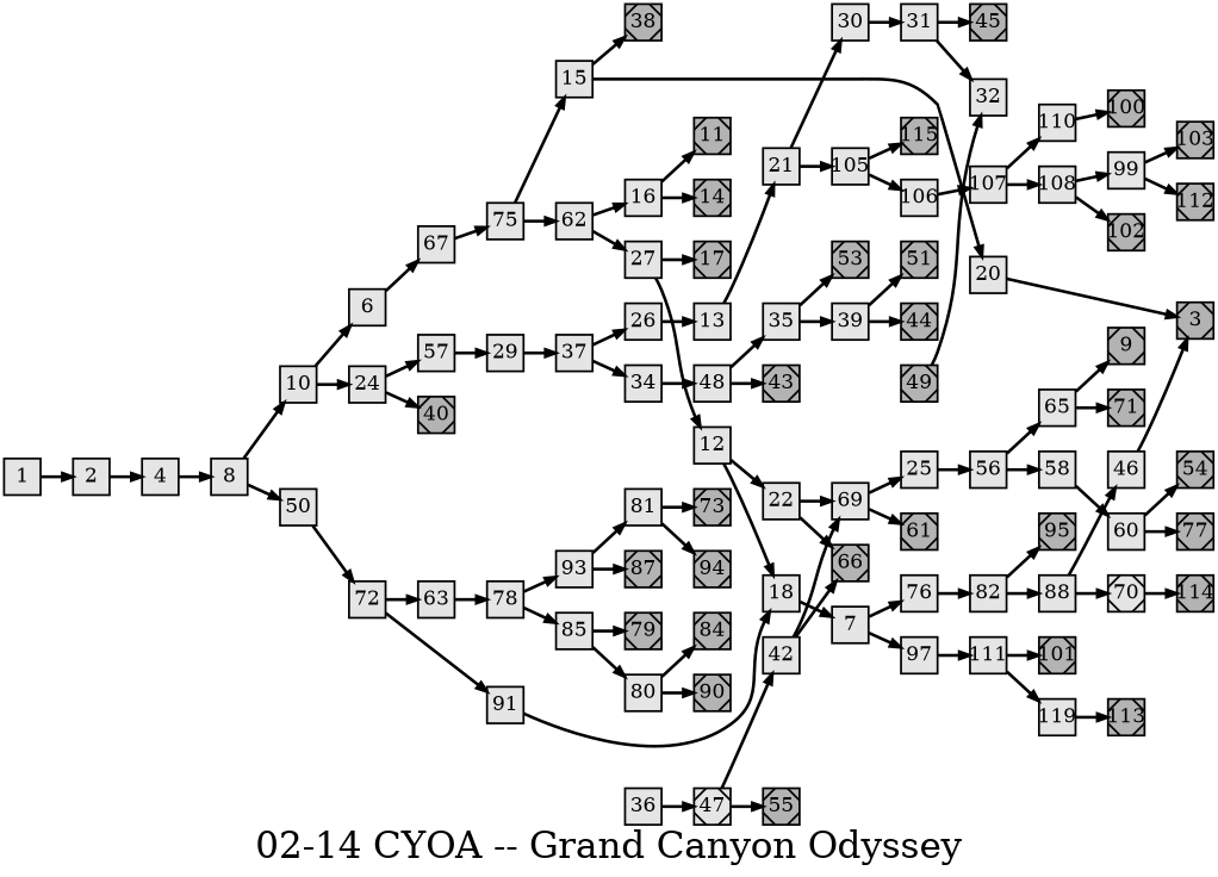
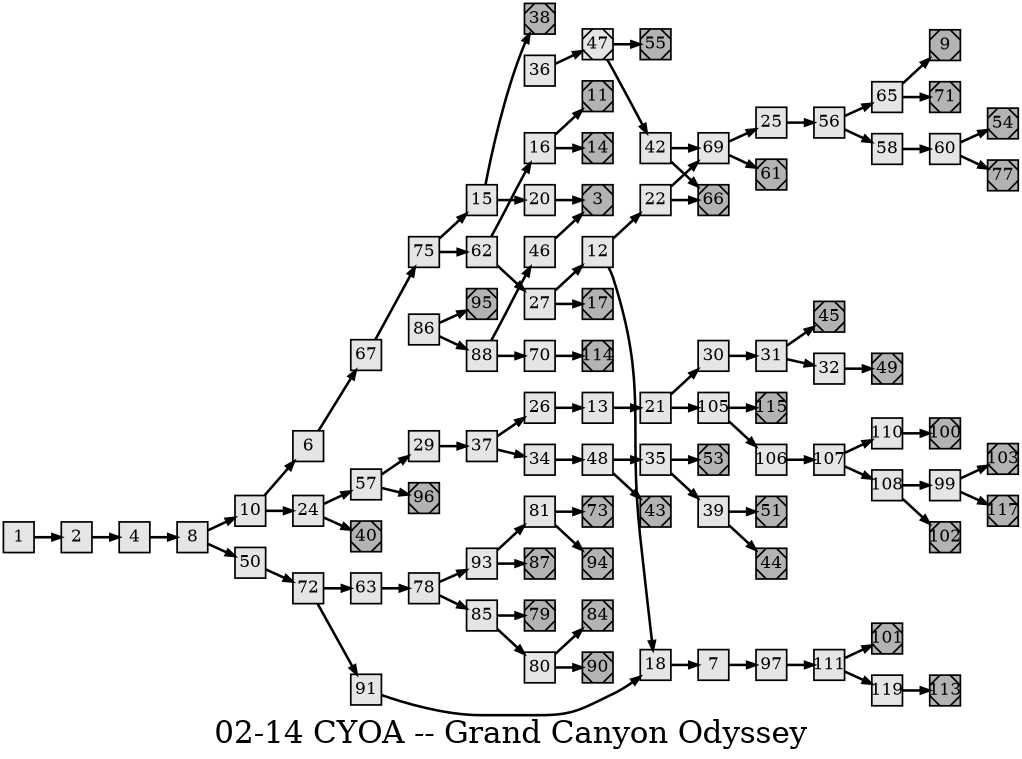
  digraph {
    fontsize=36
    label="02-14 CYOA -- Grand Canyon Odyssey"
    nodesep=0.35
    ordering=out
    rankdir=LR
    ranksep=0.45
    node [fillcolor=grey90 fixedsize=true fontsize=20 labelfloat=true margin="0,0" penwidth=2 regular=true shape=rect style=filled]
    edge [fontsize=12 labelfloat=true penwidth=3]
    1
    2
    4
    8
    10
    50
    3 [fillcolor=grey70 shape=Msquare]
    6
    24
    72
    67
    75
    15
    62
    7
-   76
    97
-   82
+   82 [label=86]
    111
    95 [fillcolor=grey70 shape=Msquare]
    88
    101 [fillcolor=grey70 shape=Msquare]
    n23 [label=119]
    57
    40 [fillcolor=grey70 shape=Msquare]
    47 [shape=Msquare]
    36
    63
    91
    9 [fillcolor=grey70 shape=Msquare]
    29
+   96 [fillcolor=grey70 shape=Msquare]
    11 [fillcolor=grey70 shape=Msquare]
    22
    69
    66 [fillcolor=grey70 shape=Msquare]
    12
    18
    25
    61 [fillcolor=grey70 shape=Msquare]
    13
    21
    30
    105
    31
    115 [fillcolor=grey70 shape=Msquare]
    106
    14 [fillcolor=grey70 shape=Msquare]
    38 [fillcolor=grey70 shape=Msquare]
    20
    16
    17 [fillcolor=grey70 shape=Msquare]
    45 [fillcolor=grey70 shape=Msquare]
    32
    107
    56
    37
    65
    58
    71 [fillcolor=grey70 shape=Msquare]
    60
    26
    27
    34
    48
    49 [fillcolor=grey70 shape=Msquare]
    35
    43 [fillcolor=grey70 shape=Msquare]
    53 [fillcolor=grey70 shape=Msquare]
    39
    51 [fillcolor=grey70 shape=Msquare]
    44 [fillcolor=grey70 shape=Msquare]
    42
    55 [fillcolor=grey70 shape=Msquare]
    46
    78
    54 [fillcolor=grey70 shape=Msquare]
    77 [fillcolor=grey70 shape=Msquare]
    93
    85
    81
    87 [fillcolor=grey70 shape=Msquare]
    79 [fillcolor=grey70 shape=Msquare]
    80
    114 [fillcolor=grey70 shape=Msquare]
-   70 [shape=Msquare]
+   70
    73 [fillcolor=grey70 shape=Msquare]
    94 [fillcolor=grey70 shape=Msquare]
    84 [fillcolor=grey70 shape=Msquare]
    90 [fillcolor=grey70 shape=Msquare]
    113 [fillcolor=grey70 shape=Msquare]
    103 [fillcolor=grey70 shape=Msquare]
    99
-   112 [fillcolor=grey70 shape=Msquare]
+   112 [fillcolor=grey70 shape=Msquare label=117]
    100 [fillcolor=grey70 shape=Msquare]
    102 [fillcolor=grey70 shape=Msquare]
    110
    108
    1 -> 2
    2 -> 4
    4 -> 8
    8 -> 10
    8 -> 50
    10 -> 6
    10 -> 24
    50 -> 72
    6 -> 67
    24 -> 57
    24 -> 40
    72 -> 63
    72 -> 91
    67 -> 75
    75 -> 15
    75 -> 62
    15 -> 38
    15 -> 20
    62 -> 16
    62 -> 27
-   7 -> 76
    7 -> 97
-   76 -> 82
    97 -> 111
    82 -> 95
    82 -> 88
    111 -> 101
    111 -> n23
    88 -> 46
    88 -> 70
    n23 -> 113
    57 -> 29
+   57 -> 96
    47 -> 42
    47 -> 55
    36 -> 47
    63 -> 78
    91 -> 18
    29 -> 37
    22 -> 69
    22 -> 66
    69 -> 25
    69 -> 61
    12 -> 22
    12 -> 18
    18 -> 7
    25 -> 56
    13 -> 21
    21 -> 30
    21 -> 105
    30 -> 31
    105 -> 115
    105 -> 106
    31 -> 45
    31 -> 32
    106 -> 107
    20 -> 3
    16 -> 11
    16 -> 14
-   49 -> 32
+   32 -> 49
    107 -> 110
    107 -> 108
    56 -> 65
    56 -> 58
    37 -> 26
    37 -> 34
    65 -> 9
    65 -> 71
    58 -> 60
    60 -> 54
    60 -> 77
    26 -> 13
    27 -> 12
    27 -> 17
    34 -> 48
    48 -> 35
    48 -> 43
    35 -> 53
    35 -> 39
    39 -> 51
    39 -> 44
    42 -> 69
    42 -> 66
    46 -> 3
    78 -> 93
    78 -> 85
    93 -> 81
    93 -> 87
    85 -> 79
    85 -> 80
    81 -> 73
    81 -> 94
    80 -> 84
    80 -> 90
    70 -> 114
    99 -> 103
    99 -> 112
    110 -> 100
    108 -> 99
    108 -> 102
  }
